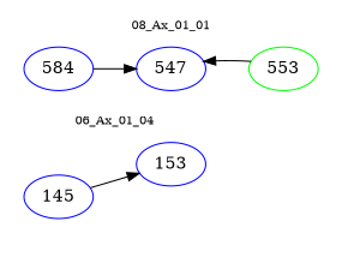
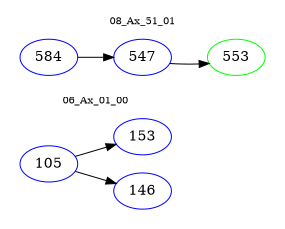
  digraph {
    rankdir=LR
    node [color=blue]
    edge [color=black]
-   n1 [label=145]
+   n1 [label=105]
+   n2 [label=146]
    n3 [label=153]
    n4 [label=547]
    n5 [label=584]
    n6 [color=green label=553]
    subgraph cluster_1 {
      color=white
      fontsize=10
-     label="06_Ax_01_04"
+     label="06_Ax_01_00"
      n1
+     n2
      n3
    }
    subgraph cluster_2 {
      color=white
      fontsize=10
-     label="08_Ax_01_01"
+     label="08_Ax_51_01"
      n4
      n5
      n6
    }
+   n1 -> n2
    n1 -> n3
-   n6 -> n4
+   n4 -> n6
    n5 -> n4
  }
